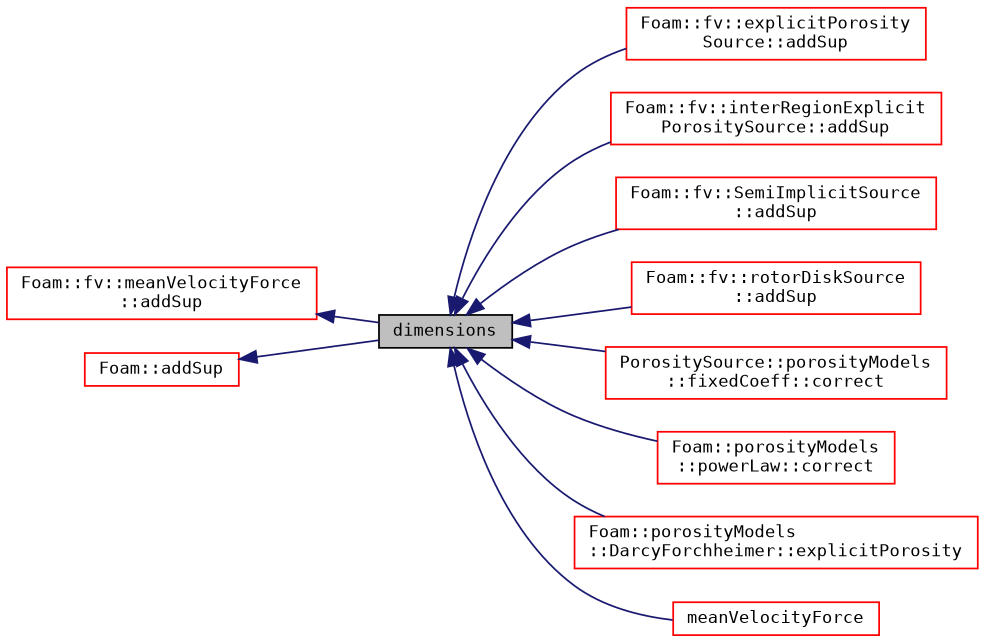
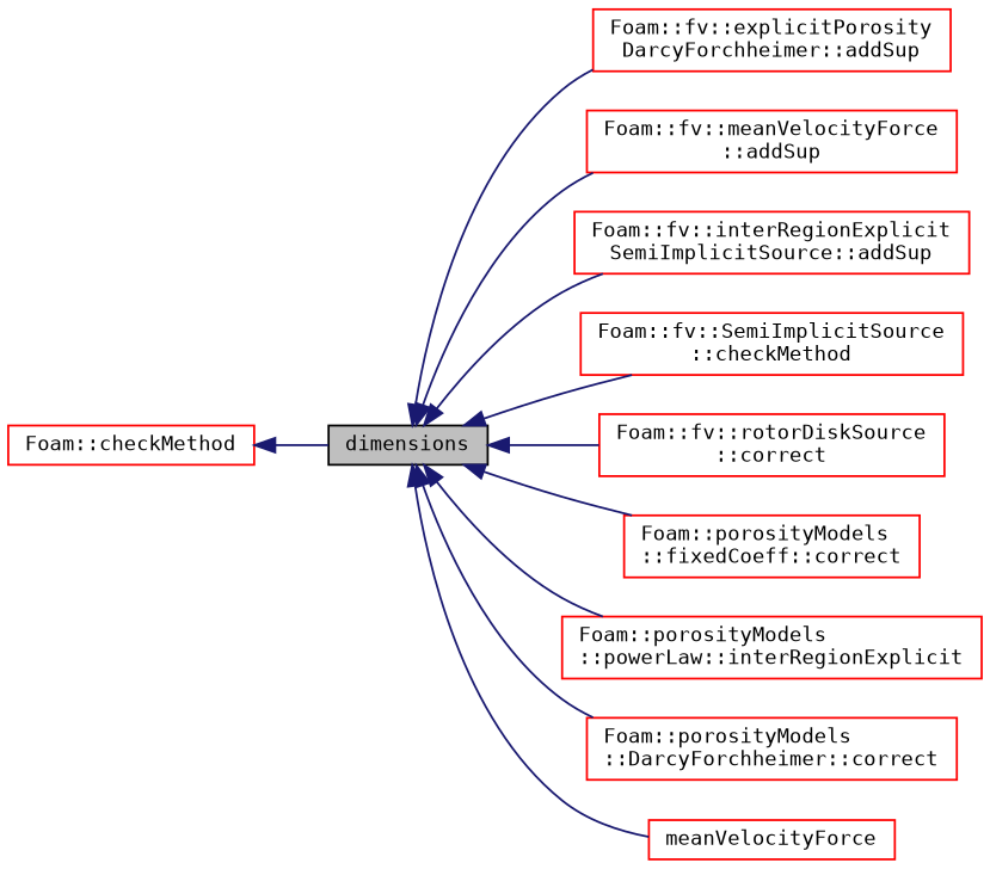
  digraph {
    fontname="DejaVu Sans Mono"
    rankdir=LR
    node [color=red fontname="DejaVu Sans Mono" fontsize=10 shape=record]
    edge [color=midnightblue dir=back fontname="DejaVu Sans Mono" fontsize=10 labelfontname=Helvetica labelfontsize=10 style=solid]
    n1 [color=black fillcolor=grey75 fontcolor=black height=0.2 label=dimensions style=filled width=0.4]
-   n2 [height=0.2 label="Foam::fv::explicitPorosity\lSource::addSup" width=0.4]
+   n2 [height=0.2 label="Foam::fv::explicitPorosity\lDarcyForchheimer::addSup" width=0.4]
    n3 [height=0.2 label="Foam::fv::meanVelocityForce\l::addSup" width=0.4]
-   n4 [height=0.2 label="Foam::fv::interRegionExplicit\lPorositySource::addSup" width=0.4]
-   n5 [height=0.2 label="Foam::fv::SemiImplicitSource\l::addSup" width=0.4]
-   n6 [height=0.2 label="Foam::fv::rotorDiskSource\l::addSup" width=0.4]
-   n7 [height=0.2 label="PorositySource::porosityModels\l::fixedCoeff::correct" width=0.4]
-   n8 [height=0.2 label="Foam::porosityModels\l::powerLaw::correct" width=0.4]
-   n9 [height=0.2 label="Foam::porosityModels\l::DarcyForchheimer::explicitPorosity" width=0.4]
+   n4 [height=0.2 label="Foam::fv::interRegionExplicit\lSemiImplicitSource::addSup" width=0.4]
+   n5 [height=0.2 label="Foam::fv::SemiImplicitSource\l::checkMethod" width=0.4]
+   n6 [height=0.2 label="Foam::fv::rotorDiskSource\l::correct" width=0.4]
+   n7 [height=0.2 label="Foam::porosityModels\l::fixedCoeff::correct" width=0.4]
+   n8 [height=0.2 label="Foam::porosityModels\l::powerLaw::interRegionExplicit" width=0.4]
+   n9 [height=0.2 label="Foam::porosityModels\l::DarcyForchheimer::correct" width=0.4]
    n10 [height=0.2 label=meanVelocityForce width=0.4]
-   n11 [height=0.2 label="Foam::addSup" width=0.4]
+   n11 [height=0.2 label="Foam::checkMethod" width=0.4]
    n1 -> n2
-   n3 -> n1
+   n1 -> n3
    n1 -> n4
    n1 -> n5
    n1 -> n6
    n1 -> n7
    n1 -> n8
    n1 -> n9
    n1 -> n10
    n11 -> n1
  }
